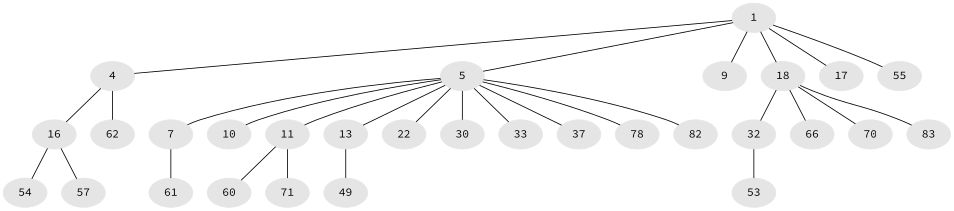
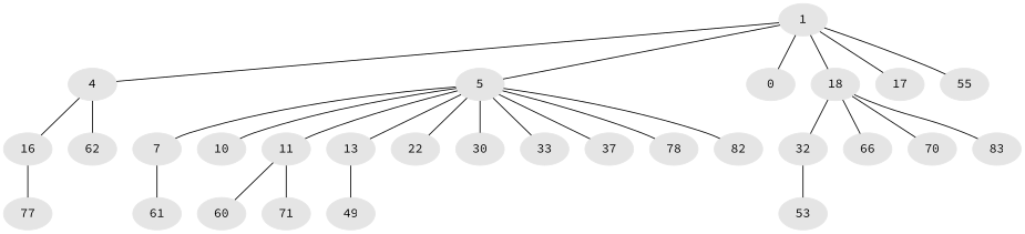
  graph {
    fontname="Source Code Pro"
    node [color=gray90 fontname="Source Code Pro" style=filled]
    edge [fontname="Source Code Pro"]
    1 [super="+2+3+41+95+99+75+36"]
    4 [super="+8+14+23+37"]
    5 [super="+6"]
-   9 [super="+19"]
+   9 [super="+19" label=0]
    n5 [label=18 super="+20"]
    17 [super="+89+52"]
    55
    16 [super="+68+26+38+18"]
    62 [super="+72"]
    7 [super="+31+25+15"]
    10 [super="+63"]
    11 [super="+48"]
    13 [super="+24+59+67+65"]
    22 [super="+28+77"]
    30
    33 [super="+79"]
    n17 [label=37]
    78
    82 [super="+88"]
    32 [super="+87+34"]
    66
    70 [super="+74"]
    83
-   54 [super="+98+92"]
-   57
+   57 [label=77]
    61 [super="+100"]
    60
    71
    49
    53
    1 -- 4
    1 -- 5
    1 -- 9
    1 -- n5
    1 -- 17
    1 -- 55
    4 -- 16
    4 -- 62
    5 -- 7
    5 -- 10
    5 -- 11
    5 -- 13
    5 -- 22
    5 -- 30
    5 -- 33
    5 -- n17
    5 -- 78
    5 -- 82
    n5 -- 32
    n5 -- 66
    n5 -- 70
    n5 -- 83
-   16 -- 54
    16 -- 57
    7 -- 61
    11 -- 60
    11 -- 71
    13 -- 49
    32 -- 53
  }
